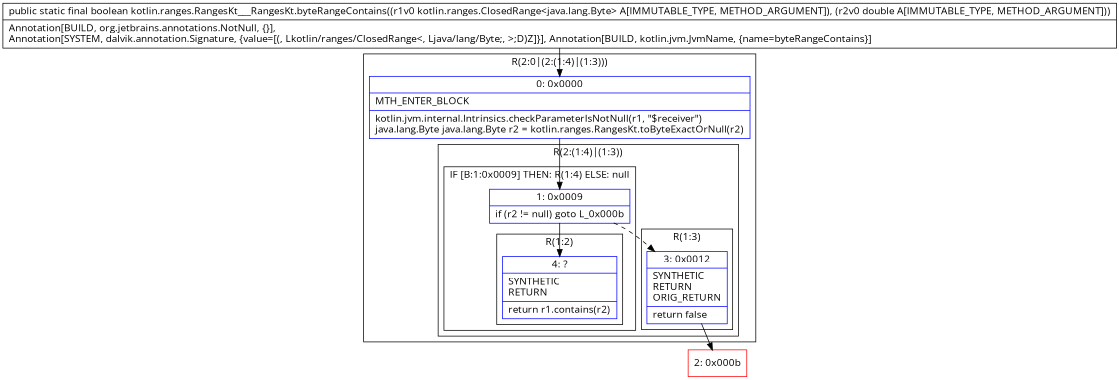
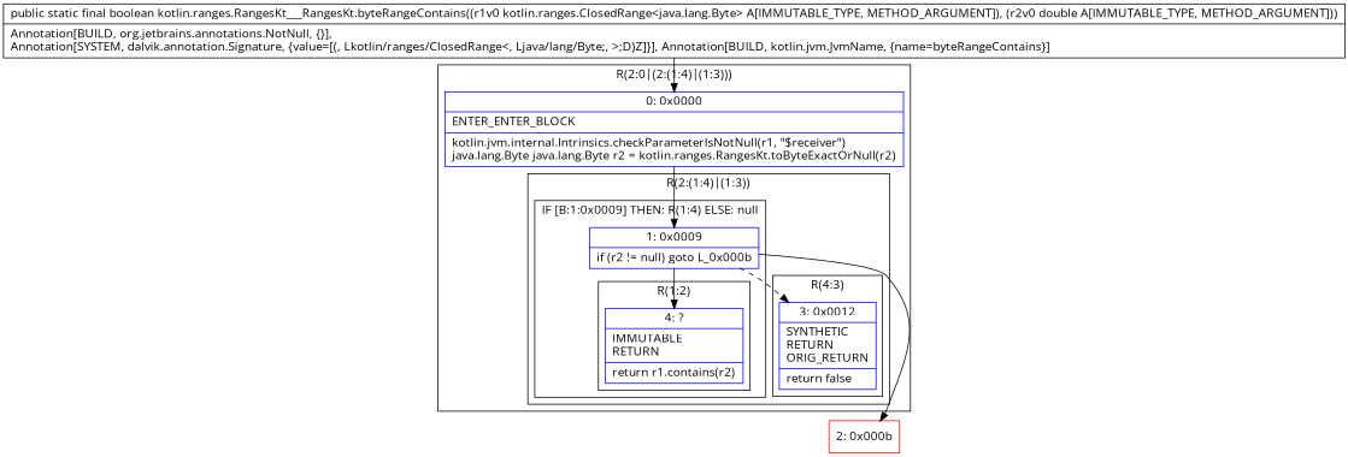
  digraph {
    fontname="Open Sans"
    node [color=blue fontname="Open Sans" shape=record]
    edge [fontname="Open Sans"]
-   n1 [label="{4\:\ ?|SYNTHETIC\lRETURN\l|return r1.contains(r2)\l}"]
+   n1 [label="{4\:\ ?|IMMUTABLE\lRETURN\l|return r1.contains(r2)\l}"]
    n2 [label="{1\:\ 0x0009|if (r2 != null) goto L_0x000b\l}"]
    n3 [label="{3\:\ 0x0012|SYNTHETIC\lRETURN\lORIG_RETURN\l|return false\l}"]
-   n4 [label="{0\:\ 0x0000|MTH_ENTER_BLOCK\l|kotlin.jvm.internal.Intrinsics.checkParameterIsNotNull(r1, \"$receiver\")\ljava.lang.Byte java.lang.Byte r2 = kotlin.ranges.RangesKt.toByteExactOrNull(r2)\l}"]
+   n4 [label="{0\:\ 0x0000|ENTER_ENTER_BLOCK\l|kotlin.jvm.internal.Intrinsics.checkParameterIsNotNull(r1, \"$receiver\")\ljava.lang.Byte java.lang.Byte r2 = kotlin.ranges.RangesKt.toByteExactOrNull(r2)\l}"]
    n5 [color=red label="{2\:\ 0x000b}"]
    n6 [label="{public static final boolean kotlin.ranges.RangesKt___RangesKt.byteRangeContains((r1v0 kotlin.ranges.ClosedRange\<java.lang.Byte\> A[IMMUTABLE_TYPE, METHOD_ARGUMENT]), (r2v0 double A[IMMUTABLE_TYPE, METHOD_ARGUMENT]))  | Annotation[BUILD, org.jetbrains.annotations.NotNull, \{\}], \lAnnotation[SYSTEM, dalvik.annotation.Signature, \{value=[(, Lkotlin\/ranges\/ClosedRange\<, Ljava\/lang\/Byte;, \>;D)Z]\}], Annotation[BUILD, kotlin.jvm.JvmName, \{name=byteRangeContains\}]\l}" color=""]
    subgraph cluster_1 {
      label="R(2:0|(2:(1:4)|(1:3)))"
      n4
      subgraph cluster_2 {
        label="R(2:(1:4)|(1:3))"
        subgraph cluster_3 {
          label="IF [B:1:0x0009] THEN: R(1:4) ELSE: null"
          n2
          subgraph cluster_4 {
            label="R(1:2)"
            n1
          }
        }
        subgraph cluster_5 {
-         label="R(1:3)"
+         label="R(4:3)"
          n3
        }
      }
    }
    n2 -> n1
    n2 -> n3 [style=dashed]
-   n3 -> n5
+   n2 -> n5
    n4 -> n2
    n6 -> n4
  }
